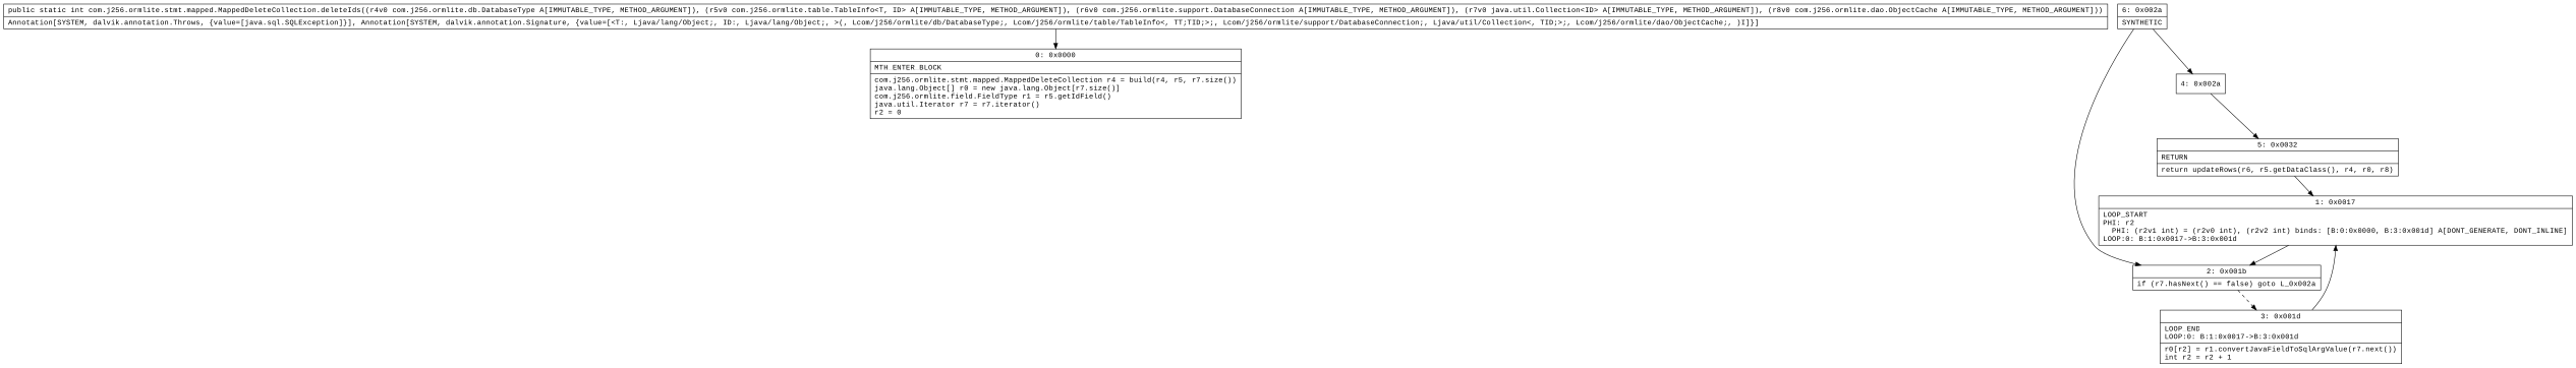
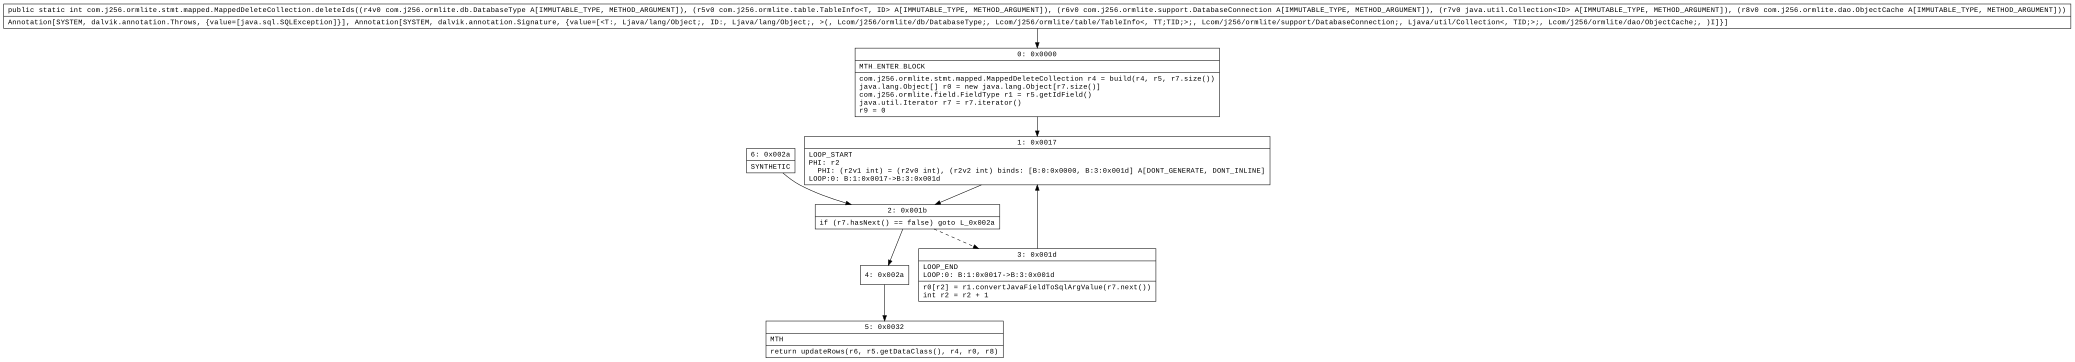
  digraph {
    fontname="Liberation Mono"
    node [fontname="Liberation Mono" shape=record]
    edge [fontname="Liberation Mono"]
-   n1 [label="{0\:\ 0x0000|MTH_ENTER_BLOCK\l|com.j256.ormlite.stmt.mapped.MappedDeleteCollection r4 = build(r4, r5, r7.size())\ljava.lang.Object[] r0 = new java.lang.Object[r7.size()]\lcom.j256.ormlite.field.FieldType r1 = r5.getIdField()\ljava.util.Iterator r7 = r7.iterator()\lr2 = 0\l}"]
+   n1 [label="{0\:\ 0x0000|MTH_ENTER_BLOCK\l|com.j256.ormlite.stmt.mapped.MappedDeleteCollection r4 = build(r4, r5, r7.size())\ljava.lang.Object[] r0 = new java.lang.Object[r7.size()]\lcom.j256.ormlite.field.FieldType r1 = r5.getIdField()\ljava.util.Iterator r7 = r7.iterator()\lr9 = 0\l}"]
    n2 [label="{1\:\ 0x0017|LOOP_START\lPHI: r2 \l  PHI: (r2v1 int) = (r2v0 int), (r2v2 int) binds: [B:0:0x0000, B:3:0x001d] A[DONT_GENERATE, DONT_INLINE]\lLOOP:0: B:1:0x0017\-\>B:3:0x001d\l}"]
    n3 [label="{2\:\ 0x001b|if (r7.hasNext() == false) goto L_0x002a\l}"]
    n4 [label="{3\:\ 0x001d|LOOP_END\lLOOP:0: B:1:0x0017\-\>B:3:0x001d\l|r0[r2] = r1.convertJavaFieldToSqlArgValue(r7.next())\lint r2 = r2 + 1\l}"]
    n5 [label="{6\:\ 0x002a|SYNTHETIC\l}"]
    n6 [label="{4\:\ 0x002a}"]
-   n7 [label="{5\:\ 0x0032|RETURN\l|return updateRows(r6, r5.getDataClass(), r4, r0, r8)\l}"]
+   n7 [label="{5\:\ 0x0032|MTH\l|return updateRows(r6, r5.getDataClass(), r4, r0, r8)\l}"]
    n8 [label="{public static int com.j256.ormlite.stmt.mapped.MappedDeleteCollection.deleteIds((r4v0 com.j256.ormlite.db.DatabaseType A[IMMUTABLE_TYPE, METHOD_ARGUMENT]), (r5v0 com.j256.ormlite.table.TableInfo\<T, ID\> A[IMMUTABLE_TYPE, METHOD_ARGUMENT]), (r6v0 com.j256.ormlite.support.DatabaseConnection A[IMMUTABLE_TYPE, METHOD_ARGUMENT]), (r7v0 java.util.Collection\<ID\> A[IMMUTABLE_TYPE, METHOD_ARGUMENT]), (r8v0 com.j256.ormlite.dao.ObjectCache A[IMMUTABLE_TYPE, METHOD_ARGUMENT]))  | Annotation[SYSTEM, dalvik.annotation.Throws, \{value=[java.sql.SQLException]\}], Annotation[SYSTEM, dalvik.annotation.Signature, \{value=[\<T:, Ljava\/lang\/Object;, ID:, Ljava\/lang\/Object;, \>(, Lcom\/j256\/ormlite\/db\/DatabaseType;, Lcom\/j256\/ormlite\/table\/TableInfo\<, TT;TID;\>;, Lcom\/j256\/ormlite\/support\/DatabaseConnection;, Ljava\/util\/Collection\<, TID;\>;, Lcom\/j256\/ormlite\/dao\/ObjectCache;, )I]\}]\l}"]
-   n7 -> n2
+   n1 -> n2
    n2 -> n3
    n3 -> n4 [style=dashed]
    n4 -> n2
    n5 -> n3
-   n5 -> n6
+   n3 -> n6
    n6 -> n7
    n8 -> n1
  }
